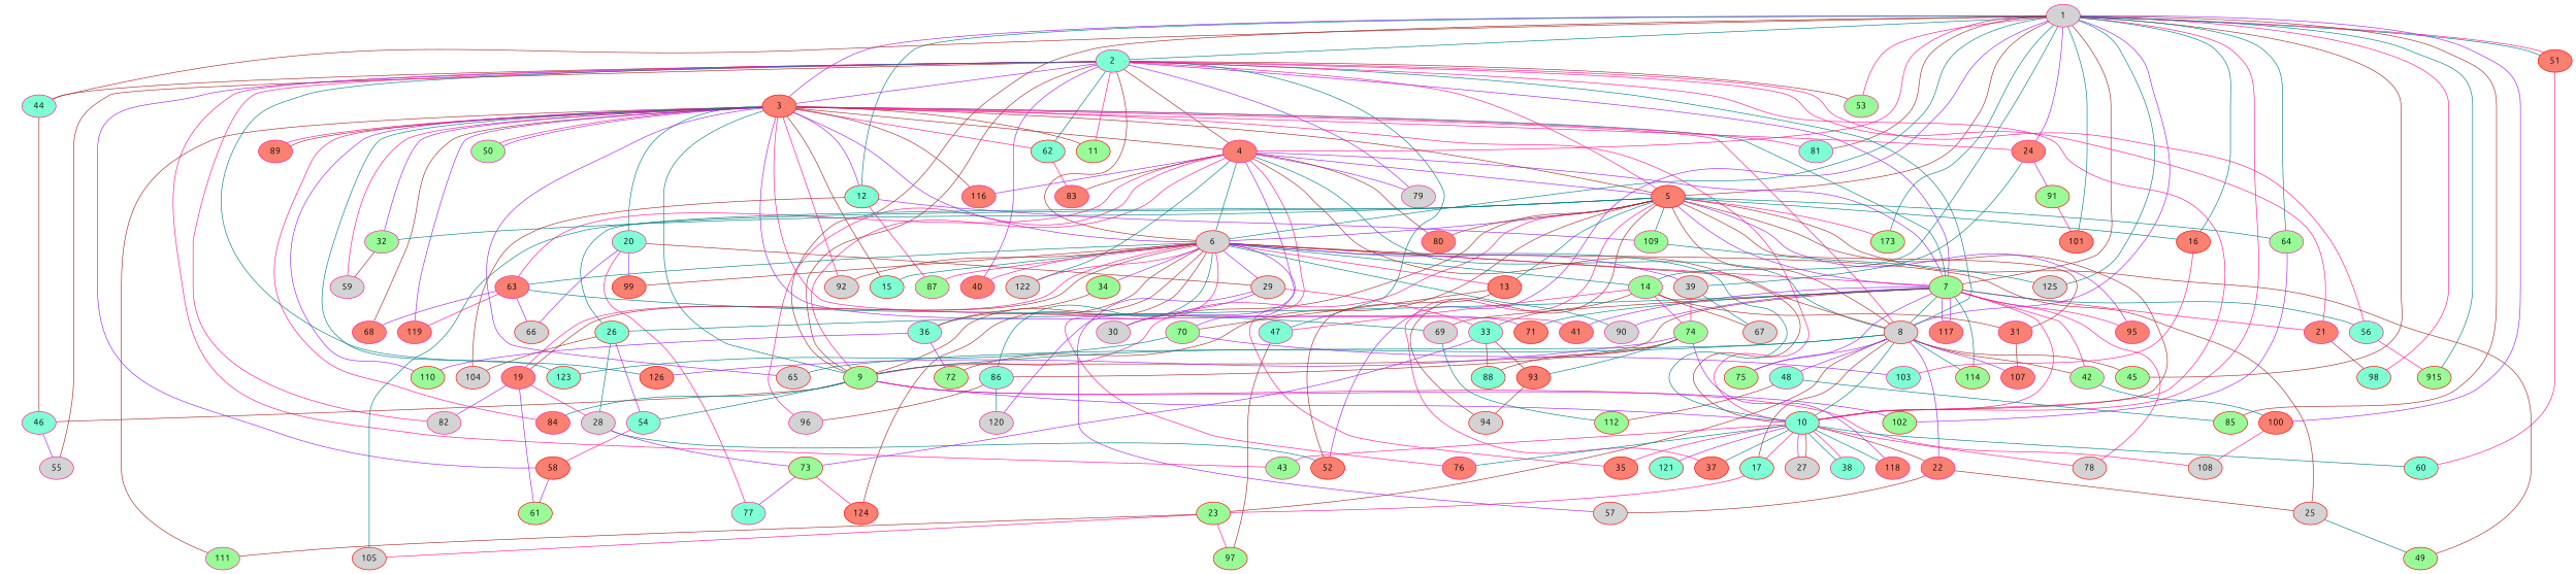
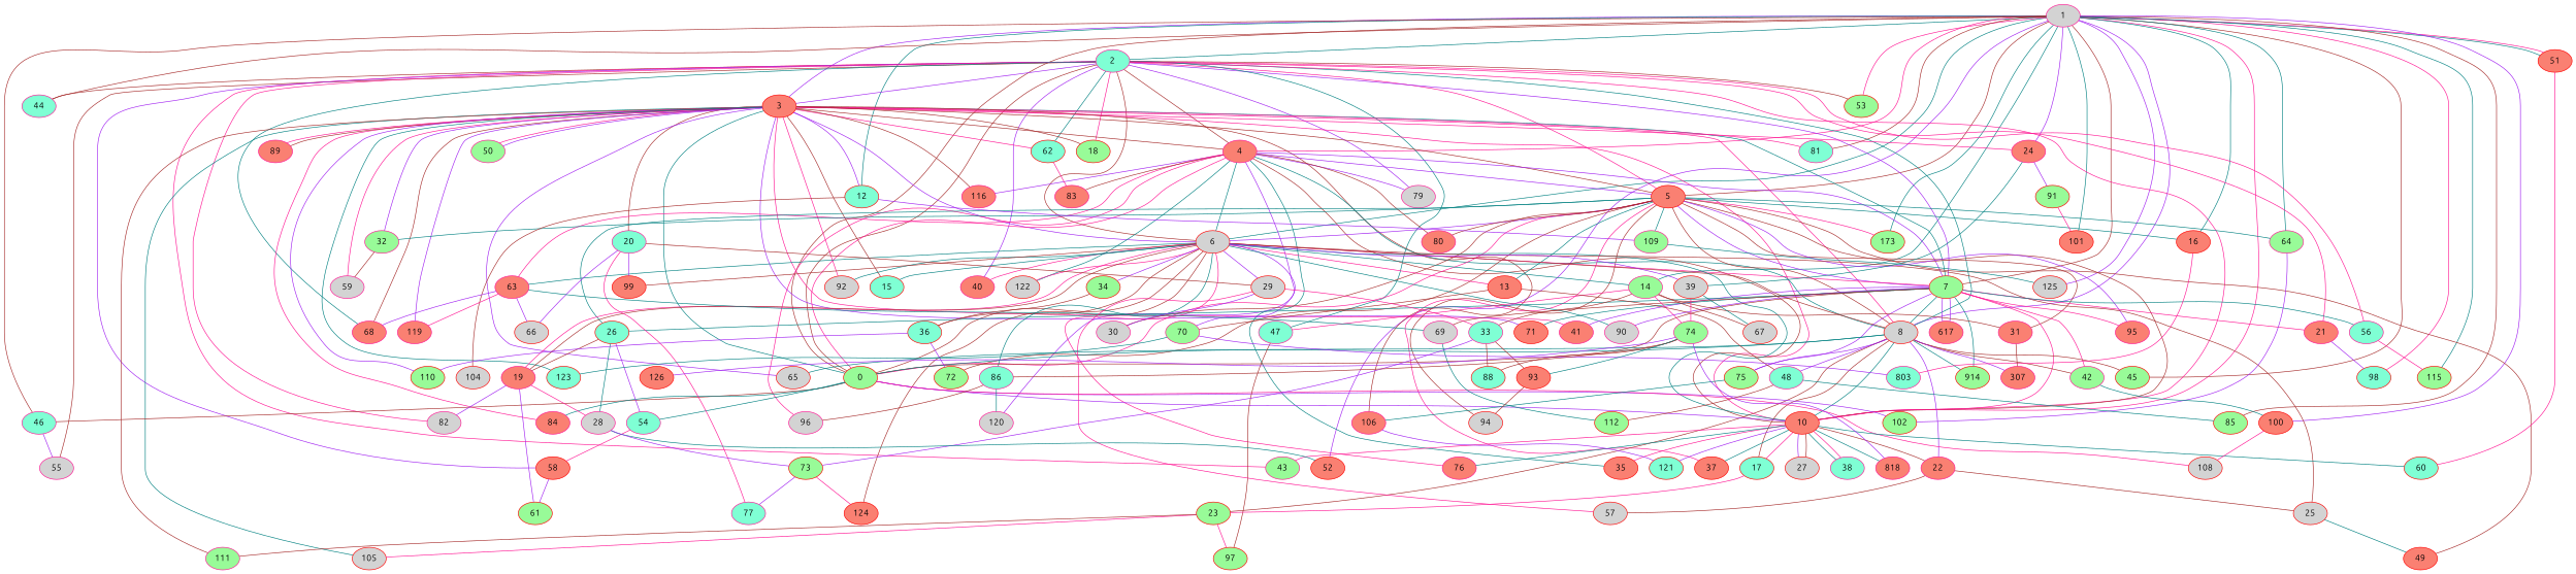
  graph {
    fontname=Ubuntu
    node [color=red fillcolor=salmon fontname=Ubuntu style=filled]
    edge [color=brown fontname=Ubuntu]
    1 [color=deeppink fillcolor=lightgrey]
    2 [color=deeppink fillcolor=aquamarine]
    3
    4 [color=deeppink]
    5
    6 [fillcolor=lightgrey]
    7 [fillcolor=palegreen]
    8 [fillcolor=lightgrey]
-   9 [fillcolor=palegreen]
-   10 [fillcolor=aquamarine]
+   9 [fillcolor=palegreen label=0]
+   10
    12 [fillcolor=aquamarine]
    14 [color=deeppink fillcolor=palegreen]
    16
    24 [color=deeppink]
    44 [color=deeppink fillcolor=aquamarine]
    45 [fillcolor=palegreen]
    46 [color=deeppink fillcolor=aquamarine]
    51
    52
-   53 [color=deeppink fillcolor=palegreen]
+   53 [fillcolor=palegreen]
    64 [color=deeppink fillcolor=palegreen]
    81 [color=deeppink fillcolor=aquamarine]
    85 [fillcolor=palegreen]
    98 [fillcolor=aquamarine]
    100
    101
    n27 [fillcolor=palegreen label=173]
-   115 [fillcolor=palegreen label=915]
+   115 [fillcolor=palegreen]
    125 [fillcolor=lightgrey]
-   18 [fillcolor=palegreen label=11]
+   18 [fillcolor=palegreen]
    21 [color=deeppink]
    40 [color=deeppink]
    43 [color=deeppink fillcolor=palegreen]
    47 [color=deeppink fillcolor=aquamarine]
    55 [color=deeppink fillcolor=lightgrey]
    56 [color=deeppink fillcolor=aquamarine]
    58
    62 [fillcolor=aquamarine]
    79 [color=deeppink fillcolor=lightgrey]
    82 [color=deeppink fillcolor=lightgrey]
    126
    15 [fillcolor=aquamarine]
    20 [color=deeppink fillcolor=aquamarine]
    32 [color=deeppink fillcolor=palegreen]
    41 [color=deeppink]
    50 [color=deeppink fillcolor=palegreen]
    59 [color=deeppink fillcolor=lightgrey]
    65 [fillcolor=lightgrey]
    68 [color=deeppink]
    71
    84 [color=deeppink]
    89 [color=deeppink]
    92 [fillcolor=lightgrey]
    105 [fillcolor=lightgrey]
+   106 [color=deeppink]
    110 [fillcolor=palegreen]
    111 [color=deeppink fillcolor=palegreen]
    116 [color=deeppink]
    119 [color=deeppink]
    123 [fillcolor=aquamarine]
    35
    63 [color=deeppink]
    80 [color=deeppink]
    83 [color=deeppink]
    96 [color=deeppink fillcolor=lightgrey]
    120 [color=deeppink fillcolor=lightgrey]
    122 [fillcolor=lightgrey]
    13
    26 [fillcolor=aquamarine]
    30 [color=deeppink fillcolor=lightgrey]
    31 [color=deeppink]
    37
-   49 [fillcolor=palegreen]
+   49
    72 [fillcolor=palegreen]
    94 [fillcolor=lightgrey]
    95 [color=deeppink]
    109 [color=deeppink fillcolor=palegreen]
    19 [color=deeppink]
    25 [fillcolor=lightgrey]
    29 [fillcolor=lightgrey]
    34 [fillcolor=palegreen]
-   36 [color=deeppink fillcolor=aquamarine]
+   36 [fillcolor=aquamarine]
    39 [fillcolor=lightgrey]
    70 [color=deeppink fillcolor=palegreen]
    76 [color=deeppink]
    86 [color=deeppink fillcolor=aquamarine]
-   87 [color=deeppink fillcolor=palegreen]
    90 [color=deeppink fillcolor=lightgrey]
    99
    124
    42 [color=deeppink fillcolor=palegreen]
    69 [color=deeppink fillcolor=lightgrey]
    75 [fillcolor=palegreen]
-   78 [fillcolor=lightgrey]
-   114 [fillcolor=palegreen]
-   117 [color=deeppink]
+   114 [fillcolor=palegreen label=914]
+   117 [color=deeppink label=617]
    17 [fillcolor=aquamarine]
    22 [color=deeppink]
    23 [fillcolor=palegreen]
    48 [color=deeppink fillcolor=aquamarine]
-   107 [color=deeppink]
+   107 [color=deeppink label=307]
    54 [color=deeppink fillcolor=aquamarine]
    102 [fillcolor=palegreen]
    108 [fillcolor=lightgrey]
    27 [fillcolor=lightgrey]
    38 [color=deeppink fillcolor=aquamarine]
    60 [fillcolor=aquamarine]
-   118 [color=deeppink]
+   118 [color=deeppink label=818]
    121 [fillcolor=aquamarine]
    104 [fillcolor=lightgrey]
    33 [color=deeppink fillcolor=aquamarine]
    67 [fillcolor=lightgrey]
    74 [color=deeppink fillcolor=palegreen]
-   103 [color=deeppink fillcolor=aquamarine]
+   103 [color=deeppink fillcolor=aquamarine label=803]
    91 [fillcolor=palegreen]
    97 [fillcolor=palegreen]
    61 [fillcolor=palegreen]
    66 [fillcolor=lightgrey]
    77 [color=deeppink fillcolor=aquamarine]
    28 [color=deeppink fillcolor=lightgrey]
    57 [fillcolor=lightgrey]
    112 [fillcolor=palegreen]
    73 [fillcolor=palegreen]
    88 [fillcolor=aquamarine]
    93
    1 -- 2 [color=teal]
    1 -- 3 [color=purple]
    1 -- 4 [color=deeppink]
    1 -- 5
    1 -- 6 [color=teal]
    1 -- 7
    1 -- 8 [color=purple]
    1 -- 9
    1 -- 10 [color=deeppink]
    1 -- 12 [color=teal]
    1 -- 14 [color=teal]
    1 -- 16 [color=teal]
    1 -- 24 [color=purple]
    1 -- 44
    1 -- 45
-   44 -- 46
+   1 -- 46
    1 -- 51 [color=teal]
    1 -- 51 [color=deeppink]
    1 -- 52 [color=purple]
    1 -- 53 [color=deeppink]
    1 -- 64 [color=teal]
    1 -- 81
    1 -- 85
    1 -- 98 [color=deeppink]
    1 -- 100 [color=purple]
    1 -- 101 [color=teal]
    1 -- n27 [color=teal]
    1 -- 115 [color=teal]
-   1 -- 125 [color=teal]
+   1 -- 125 [color=purple]
    2 -- 3 [color=purple]
    2 -- 4
    2 -- 5 [color=deeppink]
    2 -- 6
    2 -- 7 [color=purple]
    2 -- 8 [color=teal]
    2 -- 9
    2 -- 10 [color=deeppink]
    2 -- 44
    2 -- 53
    2 -- 18 [color=deeppink]
    2 -- 21 [color=deeppink]
    2 -- 40 [color=purple]
    2 -- 43 [color=deeppink]
    2 -- 47 [color=teal]
    2 -- 55
    2 -- 56 [color=deeppink]
    2 -- 58 [color=purple]
    2 -- 62 [color=teal]
    2 -- 79 [color=purple]
    2 -- 82 [color=deeppink]
-   2 -- 126 [color=teal]
+   2 -- 68 [color=teal]
    3 -- 4
    3 -- 5
    3 -- 6 [color=purple]
    3 -- 7 [color=teal]
    3 -- 8 [color=deeppink]
    3 -- 9 [color=teal]
    3 -- 10 [color=deeppink]
    3 -- 12 [color=purple]
    3 -- 24 [color=deeppink]
    3 -- 81 [color=deeppink]
    3 -- 18
    3 -- 62 [color=deeppink]
    3 -- 15
-   3 -- 20 [color=teal]
+   3 -- 20
    3 -- 32 [color=purple]
    3 -- 41 [color=deeppink]
    3 -- 50 [color=deeppink]
    3 -- 50 [color=purple]
    3 -- 59 [color=deeppink]
    3 -- 65 [color=purple]
    3 -- 68
    3 -- 71 [color=purple]
    3 -- 84 [color=deeppink]
    3 -- 89 [color=deeppink]
    3 -- 89
    3 -- 92 [color=deeppink]
-   5 -- 105 [color=teal]
+   3 -- 105 [color=teal]
+   3 -- 106
    3 -- 110 [color=purple]
    3 -- 111
    3 -- 116
    3 -- 119 [color=purple]
    3 -- 123 [color=teal]
    4 -- 5 [color=purple]
    4 -- 6 [color=teal]
    4 -- 7 [color=purple]
    4 -- 8 [color=teal]
    4 -- 9 [color=deeppink]
    4 -- 10
    4 -- 79 [color=purple]
    4 -- 116 [color=purple]
-   4 -- 35 [color=deeppink]
+   4 -- 35 [color=teal]
    4 -- 63 [color=deeppink]
    4 -- 80
    4 -- 83
    4 -- 96 [color=deeppink]
    4 -- 120 [color=purple]
    4 -- 122 [color=teal]
    5 -- 6 [color=purple]
    5 -- 7 [color=purple]
    5 -- 8
    5 -- 9 [color=deeppink]
    5 -- 10
    5 -- 16 [color=teal]
    5 -- 64 [color=teal]
    5 -- n27 [color=deeppink]
    5 -- 32 [color=teal]
    5 -- 80
    5 -- 13 [color=teal]
    5 -- 26 [color=teal]
    5 -- 30
    5 -- 31
    5 -- 37 [color=deeppink]
    5 -- 49
    5 -- 72
    5 -- 94
    5 -- 95 [color=purple]
    5 -- 109 [color=teal]
    6 -- 7 [color=deeppink]
    6 -- 8
    6 -- 9
    6 -- 10 [color=teal]
    6 -- 14 [color=teal]
    6 -- 40 [color=deeppink]
    6 -- 15 [color=teal]
-   6 -- 92
+   6 -- 92 [color=teal]
    6 -- 63 [color=teal]
    6 -- 122 [color=deeppink]
    6 -- 13 [color=deeppink]
    6 -- 19 [color=deeppink]
    6 -- 19
    6 -- 25
    6 -- 29 [color=purple]
    6 -- 34 [color=purple]
    6 -- 36
    6 -- 39 [color=purple]
    6 -- 70 [color=purple]
    6 -- 76 [color=deeppink]
    6 -- 86 [color=teal]
-   6 -- 87 [color=deeppink]
    6 -- 90 [color=teal]
    6 -- 99
    6 -- 124
    7 -- 8 [color=teal]
    7 -- 9
    7 -- 10 [color=deeppink]
    7 -- 21 [color=deeppink]
    7 -- 56 [color=teal]
    7 -- 41 [color=purple]
    7 -- 71 [color=teal]
    7 -- 26 [color=teal]
    7 -- 95 [color=deeppink]
    7 -- 90 [color=purple]
    7 -- 42 [color=deeppink]
    7 -- 69
    7 -- 75 [color=purple]
-   7 -- 78 [color=deeppink]
    7 -- 114 [color=teal]
    7 -- 117 [color=purple]
    7 -- 117 [color=purple]
    8 -- 9 [color=teal]
    8 -- 10 [color=teal]
    8 -- 45
    8 -- 65 [color=teal]
    8 -- 42
    8 -- 75 [color=purple]
    8 -- 114 [color=teal]
    8 -- 17
    8 -- 22 [color=purple]
    8 -- 23
    8 -- 48 [color=purple]
    8 -- 107 [color=purple]
    9 -- 10 [color=purple]
    9 -- 46
    9 -- 84 [color=teal]
    9 -- 54 [color=teal]
    9 -- 102 [color=purple]
    9 -- 108 [color=deeppink]
    10 -- 43 [color=deeppink]
    10 -- 35 [color=deeppink]
    10 -- 37 [color=teal]
    10 -- 76 [color=teal]
-   10 -- 78 [color=deeppink]
    10 -- 17 [color=deeppink]
    10 -- 22
    10 -- 27 [color=purple]
    10 -- 27
    10 -- 38 [color=teal]
    10 -- 38 [color=deeppink]
    10 -- 60 [color=teal]
    10 -- 118 [color=teal]
    10 -- 121 [color=purple]
    12 -- 109 [color=purple]
-   12 -- 87 [color=deeppink]
    12 -- 104
    14 -- 47 [color=deeppink]
    14 -- 31
    14 -- 33
    14 -- 67
    14 -- 74 [color=deeppink]
    16 -- 103 [color=deeppink]
    24 -- 39 [color=teal]
    24 -- 91 [color=purple]
    46 -- 55 [color=purple]
    51 -- 60 [color=deeppink]
    64 -- 102 [color=purple]
    100 -- 108 [color=deeppink]
-   21 -- 98
+   21 -- 98 [color=purple]
    47 -- 97
    56 -- 115 [color=deeppink]
    58 -- 61 [color=purple]
    62 -- 83 [color=deeppink]
    20 -- 29
    20 -- 99 [color=purple]
    20 -- 66 [color=purple]
    20 -- 77 [color=deeppink]
    32 -- 59
+   106 -- 121 [color=purple]
    63 -- 68 [color=purple]
    63 -- 119 [color=deeppink]
    63 -- 69 [color=teal]
    63 -- 66 [color=purple]
    13 -- 70
-   13 -- 52
+   13 -- 48
    26 -- 54 [color=purple]
-   26 -- 104
+   26 -- 19
    26 -- 28 [color=teal]
    31 -- 107
    109 -- 125 [color=teal]
    19 -- 82 [color=purple]
    19 -- 61 [color=purple]
    19 -- 28 [color=deeppink]
    25 -- 49 [color=teal]
    29 -- 30 [color=purple]
    29 -- 33 [color=deeppink]
-   29 -- 57 [color=purple]
+   29 -- 57 [color=deeppink]
    34 -- 36
    36 -- 110 [color=purple]
    36 -- 72 [color=purple]
    39 -- 67 [color=teal]
    39 -- 74 [color=deeppink]
    70 -- 123 [color=teal]
    70 -- 103 [color=purple]
    86 -- 96
    86 -- 120 [color=teal]
    42 -- 100 [color=teal]
    69 -- 112 [color=teal]
+   75 -- 106 [color=teal]
    17 -- 23 [color=deeppink]
    22 -- 25
    22 -- 57
    23 -- 105 [color=deeppink]
    23 -- 111
    23 -- 97 [color=deeppink]
    48 -- 85 [color=teal]
    48 -- 112
    54 -- 58 [color=deeppink]
    33 -- 73 [color=purple]
    33 -- 88
    33 -- 93
    74 -- 126 [color=purple]
    74 -- 86
    74 -- 118 [color=purple]
    74 -- 88
    74 -- 93 [color=teal]
    91 -- 101 [color=deeppink]
    28 -- 52 [color=teal]
    28 -- 73 [color=purple]
    73 -- 124 [color=deeppink]
    73 -- 77 [color=purple]
    93 -- 94
  }
